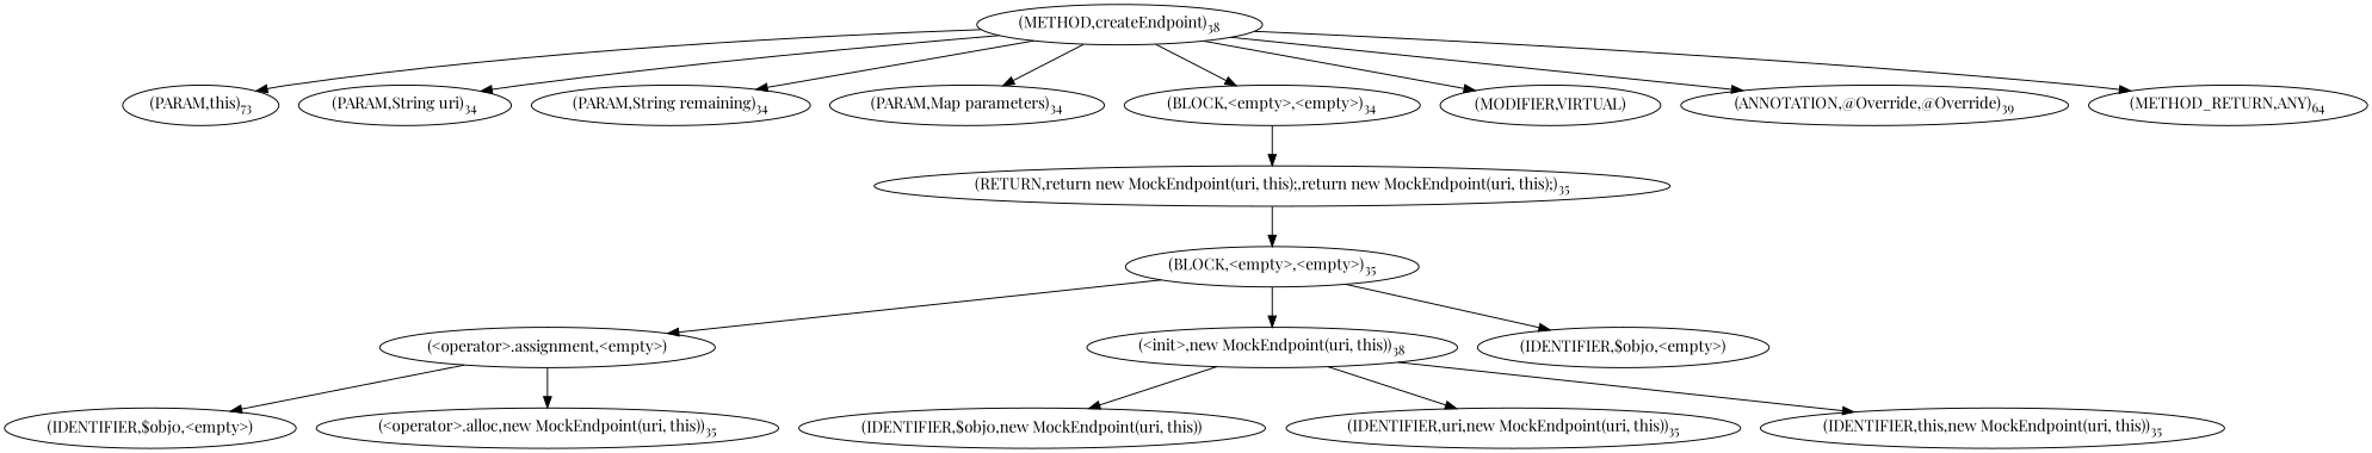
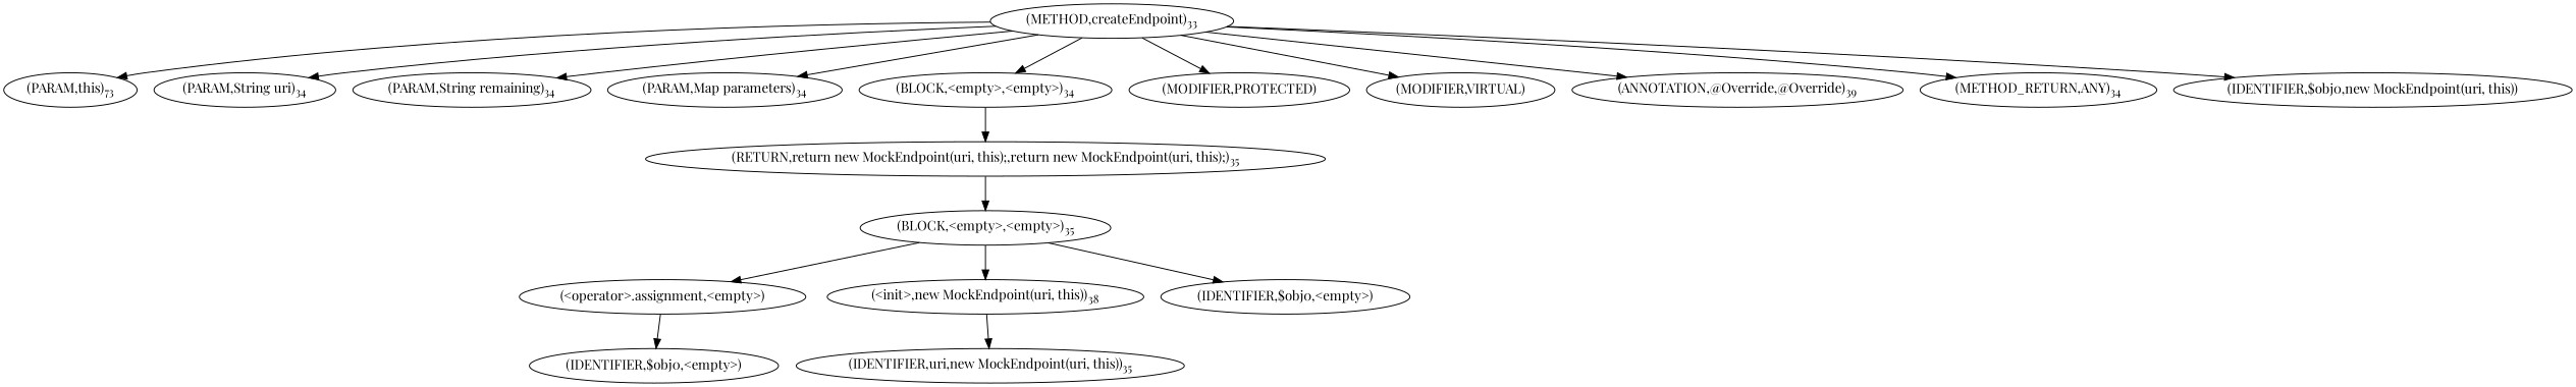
  digraph {
    fontname="Playfair Display"
    node [fontname="Playfair Display"]
    edge [fontname="Playfair Display"]
-   n1 [label=<(METHOD,createEndpoint)<SUB>38</SUB>>]
+   n1 [label=<(METHOD,createEndpoint)<SUB>33</SUB>>]
    n2 [label=<(PARAM,this)<SUB>73</SUB>>]
    n3 [label=<(PARAM,String uri)<SUB>34</SUB>>]
    n4 [label=<(PARAM,String remaining)<SUB>34</SUB>>]
    n5 [label=<(PARAM,Map parameters)<SUB>34</SUB>>]
    n6 [label=<(BLOCK,&lt;empty&gt;,&lt;empty&gt;)<SUB>34</SUB>>]
+   n7 [label=<(MODIFIER,PROTECTED)>]
    n8 [label=<(MODIFIER,VIRTUAL)>]
    n9 [label=<(ANNOTATION,@Override,@Override)<SUB>39</SUB>>]
-   n10 [label=<(METHOD_RETURN,ANY)<SUB>64</SUB>>]
+   n10 [label=<(METHOD_RETURN,ANY)<SUB>34</SUB>>]
    n11 [label=<(RETURN,return new MockEndpoint(uri, this);,return new MockEndpoint(uri, this);)<SUB>35</SUB>>]
    n12 [label=<(BLOCK,&lt;empty&gt;,&lt;empty&gt;)<SUB>35</SUB>>]
    n13 [label=<(&lt;operator&gt;.assignment,&lt;empty&gt;)>]
    n14 [label=<(&lt;init&gt;,new MockEndpoint(uri, this))<SUB>38</SUB>>]
    n15 [label=<(IDENTIFIER,$obj0,&lt;empty&gt;)>]
    n16 [label=<(IDENTIFIER,$obj0,&lt;empty&gt;)>]
-   n17 [label=<(&lt;operator&gt;.alloc,new MockEndpoint(uri, this))<SUB>35</SUB>>]
    n18 [label=<(IDENTIFIER,$obj0,new MockEndpoint(uri, this))>]
    n19 [label=<(IDENTIFIER,uri,new MockEndpoint(uri, this))<SUB>35</SUB>>]
-   n20 [label=<(IDENTIFIER,this,new MockEndpoint(uri, this))<SUB>35</SUB>>]
    n1 -> n2
    n1 -> n3
    n1 -> n4
    n1 -> n5
    n1 -> n6
+   n1 -> n7
    n1 -> n8
    n1 -> n9
    n1 -> n10
    n6 -> n11
    n11 -> n12
    n12 -> n13
    n12 -> n14
    n12 -> n15
    n13 -> n16
-   n13 -> n17
-   n14 -> n18
+   n1 -> n18
    n14 -> n19
-   n14 -> n20
  }
